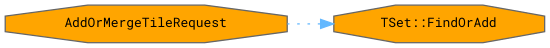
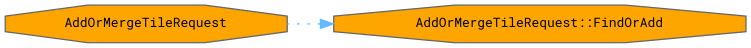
  digraph {
    rankdir=RL
    fontname="Roboto Mono"
    node [fillcolor=orange fontname="Roboto Mono" fontsize=10 shape=octagon style=filled]
-   n1 [color=gray40 fontcolor=black height=0.2 label="TSet::FindOrAdd" width=0.4]
+   n1 [color=gray40 fontcolor=black height=0.2 label="AddOrMergeTileRequest::FindOrAdd" width=0.4]
    n2 [color=grey40 height=0.2 label=AddOrMergeTileRequest width=0.4]
    n1 -> n2 [color=steelblue1 dir=back fontname="Roboto Mono" fontsize=10 labelfontname=Helvetica labelfontsize=10 style=dotted]
  }
